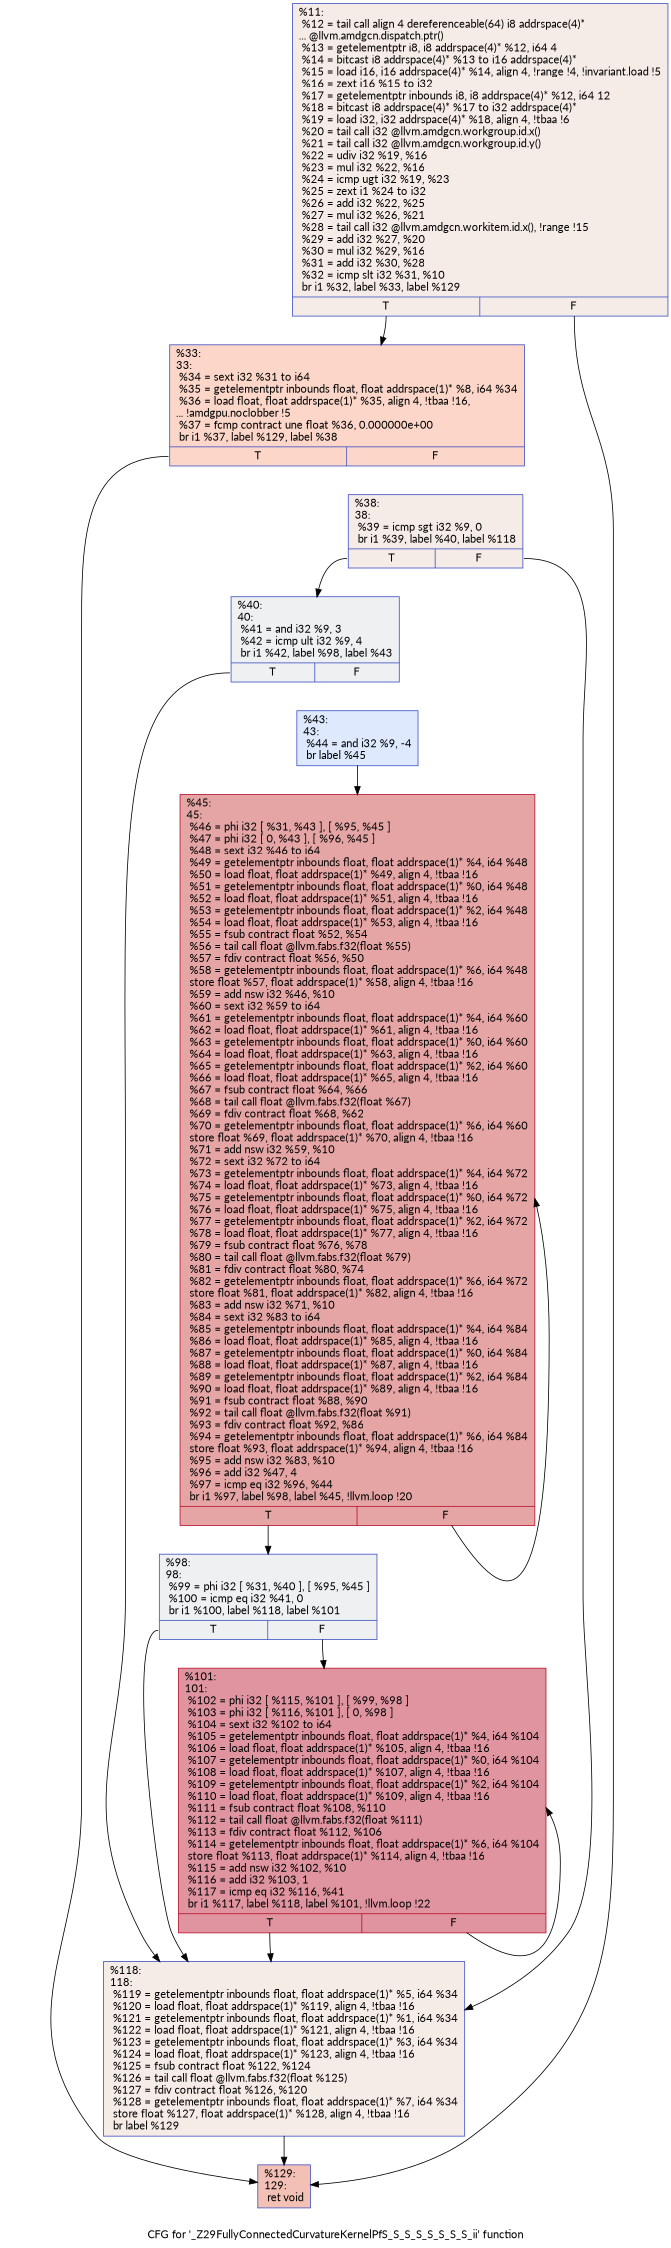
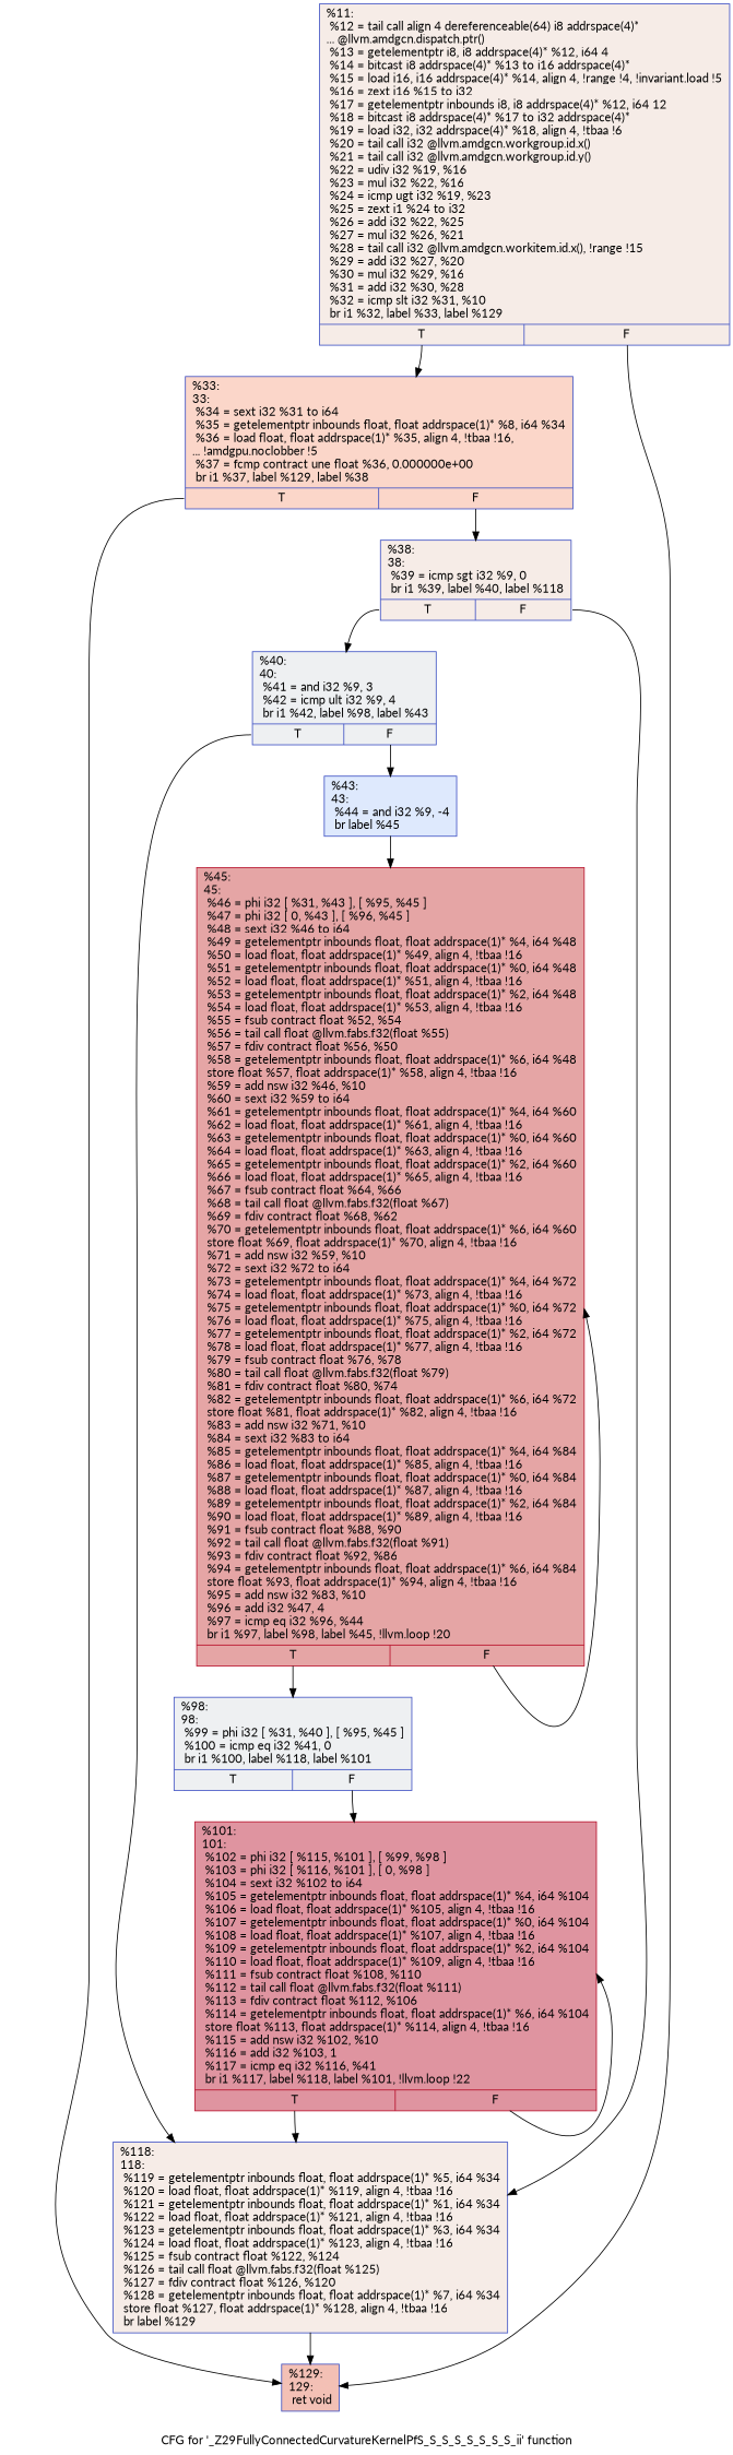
  digraph {
    fontname=Lato
    label="CFG for '_Z29FullyConnectedCurvatureKernelPfS_S_S_S_S_S_S_S_ii' function"
    node [color="#3d50c3ff" fillcolor="#ead5c970" fontname=Lato shape=record style=filled]
    edge [fontname=Lato tailport=s0]
    n1 [label="{%11:\l  %12 = tail call align 4 dereferenceable(64) i8 addrspace(4)*\l... @llvm.amdgcn.dispatch.ptr()\l  %13 = getelementptr i8, i8 addrspace(4)* %12, i64 4\l  %14 = bitcast i8 addrspace(4)* %13 to i16 addrspace(4)*\l  %15 = load i16, i16 addrspace(4)* %14, align 4, !range !4, !invariant.load !5\l  %16 = zext i16 %15 to i32\l  %17 = getelementptr inbounds i8, i8 addrspace(4)* %12, i64 12\l  %18 = bitcast i8 addrspace(4)* %17 to i32 addrspace(4)*\l  %19 = load i32, i32 addrspace(4)* %18, align 4, !tbaa !6\l  %20 = tail call i32 @llvm.amdgcn.workgroup.id.x()\l  %21 = tail call i32 @llvm.amdgcn.workgroup.id.y()\l  %22 = udiv i32 %19, %16\l  %23 = mul i32 %22, %16\l  %24 = icmp ugt i32 %19, %23\l  %25 = zext i1 %24 to i32\l  %26 = add i32 %22, %25\l  %27 = mul i32 %26, %21\l  %28 = tail call i32 @llvm.amdgcn.workitem.id.x(), !range !15\l  %29 = add i32 %27, %20\l  %30 = mul i32 %29, %16\l  %31 = add i32 %30, %28\l  %32 = icmp slt i32 %31, %10\l  br i1 %32, label %33, label %129\l|{<s0>T|<s1>F}}"]
    n2 [fillcolor="#f6a38570" label="{%33:\l33:                                               \l  %34 = sext i32 %31 to i64\l  %35 = getelementptr inbounds float, float addrspace(1)* %8, i64 %34\l  %36 = load float, float addrspace(1)* %35, align 4, !tbaa !16,\l... !amdgpu.noclobber !5\l  %37 = fcmp contract une float %36, 0.000000e+00\l  br i1 %37, label %129, label %38\l|{<s0>T|<s1>F}}"]
    n3 [fillcolor="#e5705870" label="{%129:\l129:                                              \l  ret void\l}"]
    n4 [label="{%38:\l38:                                               \l  %39 = icmp sgt i32 %9, 0\l  br i1 %39, label %40, label %118\l|{<s0>T|<s1>F}}"]
    n5 [fillcolor="#d9dce170" label="{%40:\l40:                                               \l  %41 = and i32 %9, 3\l  %42 = icmp ult i32 %9, 4\l  br i1 %42, label %98, label %43\l|{<s0>T|<s1>F}}"]
    n6 [label="{%118:\l118:                                              \l  %119 = getelementptr inbounds float, float addrspace(1)* %5, i64 %34\l  %120 = load float, float addrspace(1)* %119, align 4, !tbaa !16\l  %121 = getelementptr inbounds float, float addrspace(1)* %1, i64 %34\l  %122 = load float, float addrspace(1)* %121, align 4, !tbaa !16\l  %123 = getelementptr inbounds float, float addrspace(1)* %3, i64 %34\l  %124 = load float, float addrspace(1)* %123, align 4, !tbaa !16\l  %125 = fsub contract float %122, %124\l  %126 = tail call float @llvm.fabs.f32(float %125)\l  %127 = fdiv contract float %126, %120\l  %128 = getelementptr inbounds float, float addrspace(1)* %7, i64 %34\l  store float %127, float addrspace(1)* %128, align 4, !tbaa !16\l  br label %129\l}"]
    n7 [fillcolor="#b5cdfa70" label="{%43:\l43:                                               \l  %44 = and i32 %9, -4\l  br label %45\l}"]
    n8 [fillcolor="#d9dce170" label="{%98:\l98:                                               \l  %99 = phi i32 [ %31, %40 ], [ %95, %45 ]\l  %100 = icmp eq i32 %41, 0\l  br i1 %100, label %118, label %101\l|{<s0>T|<s1>F}}"]
    n9 [color="#b70d28ff" fillcolor="#b70d2870" label="{%101:\l101:                                              \l  %102 = phi i32 [ %115, %101 ], [ %99, %98 ]\l  %103 = phi i32 [ %116, %101 ], [ 0, %98 ]\l  %104 = sext i32 %102 to i64\l  %105 = getelementptr inbounds float, float addrspace(1)* %4, i64 %104\l  %106 = load float, float addrspace(1)* %105, align 4, !tbaa !16\l  %107 = getelementptr inbounds float, float addrspace(1)* %0, i64 %104\l  %108 = load float, float addrspace(1)* %107, align 4, !tbaa !16\l  %109 = getelementptr inbounds float, float addrspace(1)* %2, i64 %104\l  %110 = load float, float addrspace(1)* %109, align 4, !tbaa !16\l  %111 = fsub contract float %108, %110\l  %112 = tail call float @llvm.fabs.f32(float %111)\l  %113 = fdiv contract float %112, %106\l  %114 = getelementptr inbounds float, float addrspace(1)* %6, i64 %104\l  store float %113, float addrspace(1)* %114, align 4, !tbaa !16\l  %115 = add nsw i32 %102, %10\l  %116 = add i32 %103, 1\l  %117 = icmp eq i32 %116, %41\l  br i1 %117, label %118, label %101, !llvm.loop !22\l|{<s0>T|<s1>F}}"]
    n10 [color="#b70d28ff" fillcolor="#c5333470" label="{%45:\l45:                                               \l  %46 = phi i32 [ %31, %43 ], [ %95, %45 ]\l  %47 = phi i32 [ 0, %43 ], [ %96, %45 ]\l  %48 = sext i32 %46 to i64\l  %49 = getelementptr inbounds float, float addrspace(1)* %4, i64 %48\l  %50 = load float, float addrspace(1)* %49, align 4, !tbaa !16\l  %51 = getelementptr inbounds float, float addrspace(1)* %0, i64 %48\l  %52 = load float, float addrspace(1)* %51, align 4, !tbaa !16\l  %53 = getelementptr inbounds float, float addrspace(1)* %2, i64 %48\l  %54 = load float, float addrspace(1)* %53, align 4, !tbaa !16\l  %55 = fsub contract float %52, %54\l  %56 = tail call float @llvm.fabs.f32(float %55)\l  %57 = fdiv contract float %56, %50\l  %58 = getelementptr inbounds float, float addrspace(1)* %6, i64 %48\l  store float %57, float addrspace(1)* %58, align 4, !tbaa !16\l  %59 = add nsw i32 %46, %10\l  %60 = sext i32 %59 to i64\l  %61 = getelementptr inbounds float, float addrspace(1)* %4, i64 %60\l  %62 = load float, float addrspace(1)* %61, align 4, !tbaa !16\l  %63 = getelementptr inbounds float, float addrspace(1)* %0, i64 %60\l  %64 = load float, float addrspace(1)* %63, align 4, !tbaa !16\l  %65 = getelementptr inbounds float, float addrspace(1)* %2, i64 %60\l  %66 = load float, float addrspace(1)* %65, align 4, !tbaa !16\l  %67 = fsub contract float %64, %66\l  %68 = tail call float @llvm.fabs.f32(float %67)\l  %69 = fdiv contract float %68, %62\l  %70 = getelementptr inbounds float, float addrspace(1)* %6, i64 %60\l  store float %69, float addrspace(1)* %70, align 4, !tbaa !16\l  %71 = add nsw i32 %59, %10\l  %72 = sext i32 %72 to i64\l  %73 = getelementptr inbounds float, float addrspace(1)* %4, i64 %72\l  %74 = load float, float addrspace(1)* %73, align 4, !tbaa !16\l  %75 = getelementptr inbounds float, float addrspace(1)* %0, i64 %72\l  %76 = load float, float addrspace(1)* %75, align 4, !tbaa !16\l  %77 = getelementptr inbounds float, float addrspace(1)* %2, i64 %72\l  %78 = load float, float addrspace(1)* %77, align 4, !tbaa !16\l  %79 = fsub contract float %76, %78\l  %80 = tail call float @llvm.fabs.f32(float %79)\l  %81 = fdiv contract float %80, %74\l  %82 = getelementptr inbounds float, float addrspace(1)* %6, i64 %72\l  store float %81, float addrspace(1)* %82, align 4, !tbaa !16\l  %83 = add nsw i32 %71, %10\l  %84 = sext i32 %83 to i64\l  %85 = getelementptr inbounds float, float addrspace(1)* %4, i64 %84\l  %86 = load float, float addrspace(1)* %85, align 4, !tbaa !16\l  %87 = getelementptr inbounds float, float addrspace(1)* %0, i64 %84\l  %88 = load float, float addrspace(1)* %87, align 4, !tbaa !16\l  %89 = getelementptr inbounds float, float addrspace(1)* %2, i64 %84\l  %90 = load float, float addrspace(1)* %89, align 4, !tbaa !16\l  %91 = fsub contract float %88, %90\l  %92 = tail call float @llvm.fabs.f32(float %91)\l  %93 = fdiv contract float %92, %86\l  %94 = getelementptr inbounds float, float addrspace(1)* %6, i64 %84\l  store float %93, float addrspace(1)* %94, align 4, !tbaa !16\l  %95 = add nsw i32 %83, %10\l  %96 = add i32 %47, 4\l  %97 = icmp eq i32 %96, %44\l  br i1 %97, label %98, label %45, !llvm.loop !20\l|{<s0>T|<s1>F}}"]
    n1 -> n2
    n1 -> n3 [tailport=s1]
    n2 -> n3
+   n2 -> n4 [tailport=s1]
    n4 -> n5
    n4 -> n6 [tailport=s1]
    n5 -> n6
+   n5 -> n7 [tailport=s1]
    n6 -> n3
    n7 -> n10
-   n8 -> n6
    n8 -> n9 [tailport=s1]
    n9 -> n6
    n9 -> n9 [tailport=s1]
    n10 -> n8
    n10 -> n10 [tailport=s1]
  }
